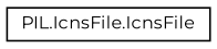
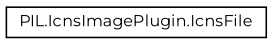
  digraph {
    rankdir=LR
    fontname=Montserrat
-   n1 [color=black fillcolor=white fontname=Montserrat fontsize=10 height=0.2 label="PIL.IcnsFile.IcnsFile" shape=record style=filled width=0.4]
+   n1 [color=black fillcolor=white fontname=Montserrat fontsize=10 height=0.2 label="PIL.IcnsImagePlugin.IcnsFile" shape=record style=filled width=0.4]
  }
